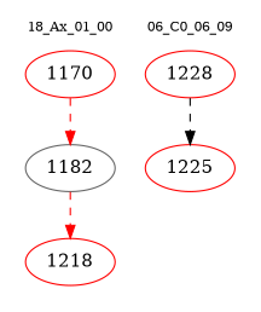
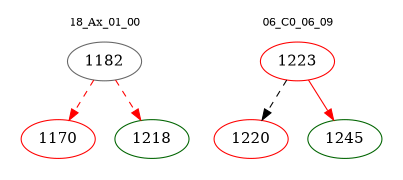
  digraph {
    fontname="DejaVu Serif"
    node [color=red fontname="DejaVu Serif"]
    edge [color=red fontname="DejaVu Serif" style=dashed]
    n1 [color=gray40 label=1182]
    n2 [label=1170]
-   n3 [label=1218]
-   n4 [label=1228]
-   n5 [label=1225]
+   n3 [color=darkgreen label=1218]
+   n4 [label=1223]
+   n5 [label=1220]
+   n6 [color=darkgreen label=1245]
    subgraph cluster_1 {
      color=white
      fontsize=10
      label="18_Ax_01_00"
      n1
      n2
      n3
    }
    subgraph cluster_2 {
      color=white
      fontsize=10
      label="06_C0_06_09"
      n4
      n5
+     n6
    }
-   n2 -> n1
+   n1 -> n2
    n1 -> n3
    n4 -> n5 [color=black]
+   n4 -> n6 [style=solid]
  }
